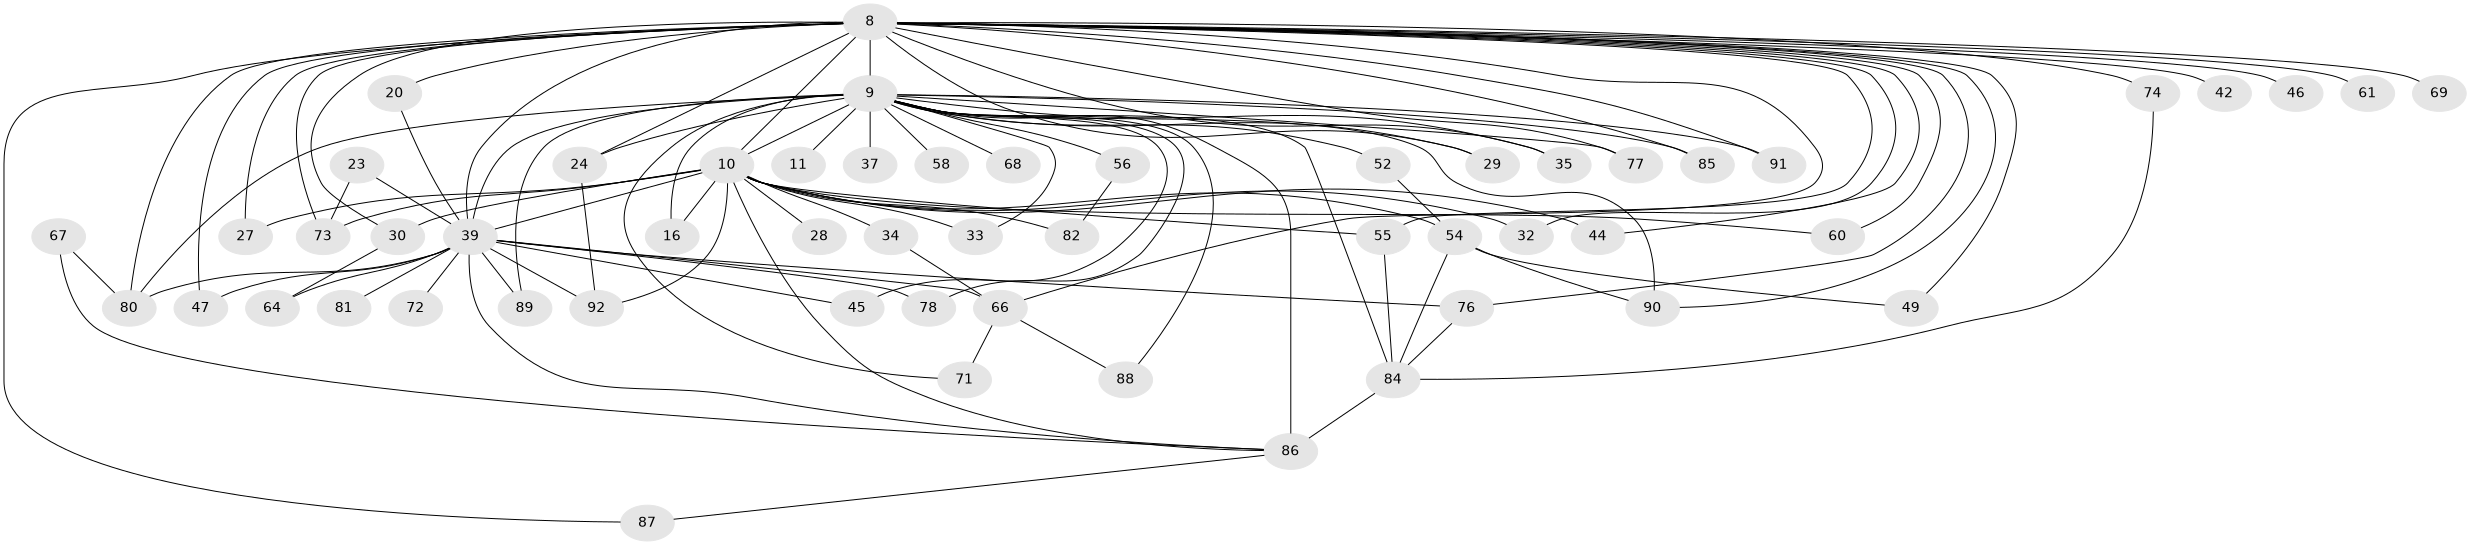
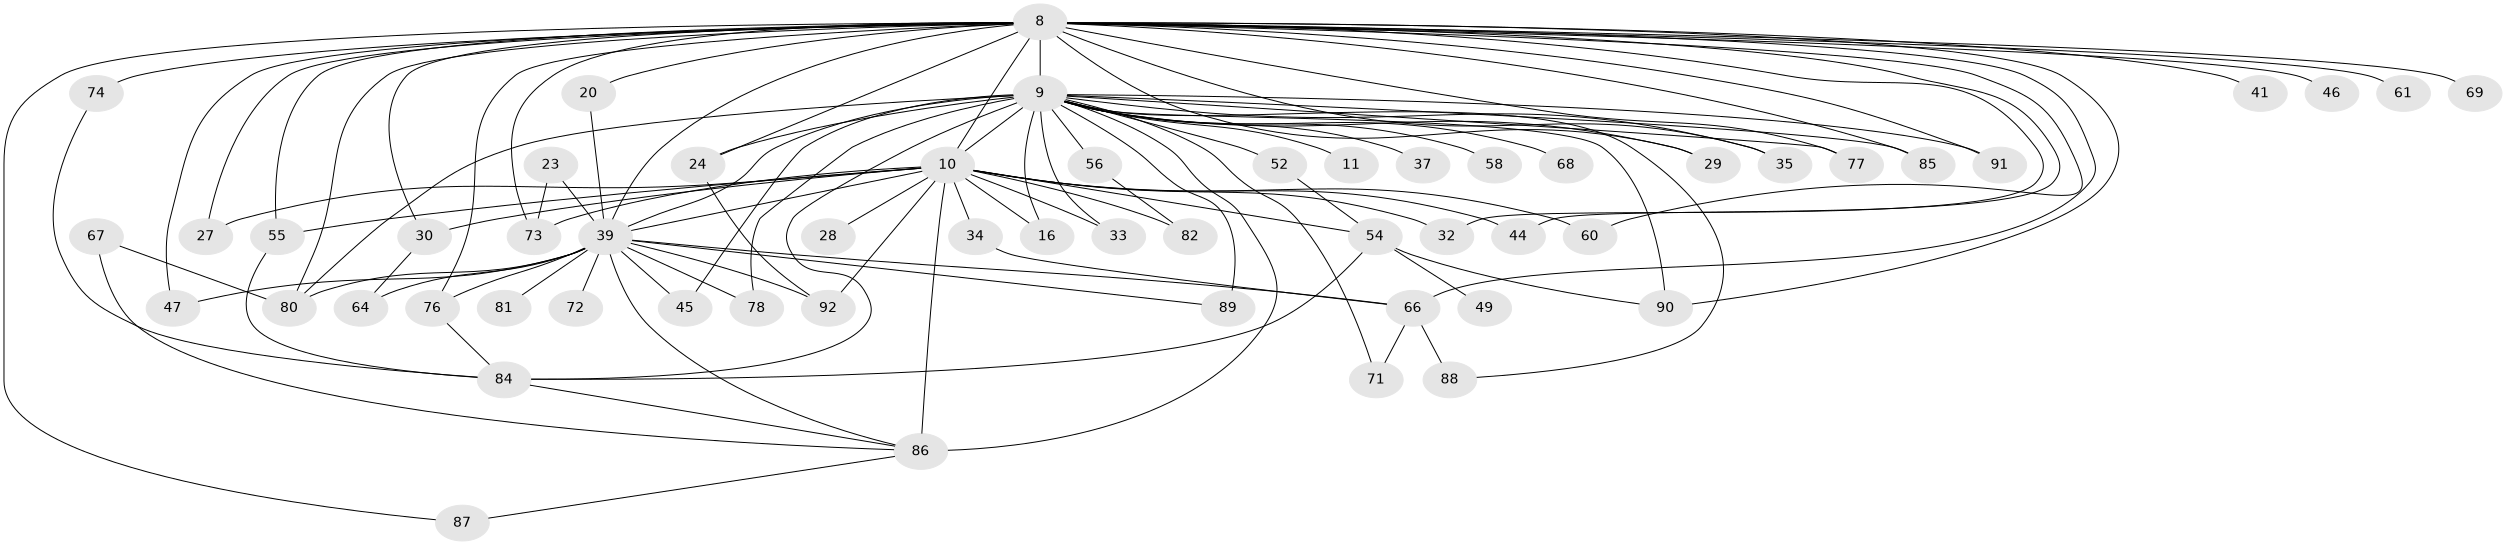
  graph {
    fontname="DejaVu Sans"
    node [color=gray90 fontname="DejaVu Sans" style=filled]
    edge [fontname="DejaVu Sans"]
    8 [super="+7"]
    9 [super="+4"]
    10 [super="+5"]
    20
    24
    27
    29
    30 [super="+17"]
    32
    35
    39 [super="+14+6"]
-   42
+   42 [label=41]
    44
    46
    47
    55 [super="+26+53"]
    n17 [label=49]
    60
    61
    66 [super="+38"]
    69
    73 [super="+21"]
    74 [super="+25"]
    76 [super="+63"]
    77
    80 [super="+65+79"]
    85 [super="+57"]
    87
    90 [super="+75"]
    91 [super="+40"]
    11
    16
    33
    37
    45
    52
    56
    58
    68
    71
    78
    84 [super="+49"]
    86 [super="+62+83"]
    88
    89 [super="+70+50"]
    28
    34 [super="+19"]
    54 [super="+51"]
    82
    92 [super="+13+43"]
    64
    72
    81
    23
    67
    8 -- 9 [weight=6]
    8 -- 10 [weight=4]
    8 -- 20
    8 -- 24
    8 -- 27
    8 -- 29
    8 -- 30
    8 -- 32
    8 -- 35
    8 -- 39 [weight=7]
    8 -- 42 [weight=2]
    8 -- 44
    8 -- 46 [weight=2]
    8 -- 47
    8 -- 55
-   8 -- n17
    8 -- 60
    8 -- 61
    8 -- 66
    8 -- 69 [weight=2]
    8 -- 73 [weight=2]
    8 -- 74 [weight=2]
    8 -- 76
    8 -- 77
    8 -- 80
    8 -- 85 [weight=2]
    8 -- 87
    8 -- 90
    8 -- 91 [weight=2]
    9 -- 10 [weight=6]
    9 -- 24
    9 -- 29
    9 -- 35
    9 -- 39 [weight=9]
    9 -- 77
    9 -- 80 [weight=2]
    9 -- 85
    9 -- 90
    9 -- 91
    9 -- 11 [weight=2]
    9 -- 16
    9 -- 33
    9 -- 37 [weight=2]
    9 -- 45
    9 -- 52
    9 -- 56 [weight=2]
    9 -- 58 [weight=2]
    9 -- 68 [weight=2]
    9 -- 71
    9 -- 78
    9 -- 84
    9 -- 86 [weight=4]
    9 -- 88
    9 -- 89 [weight=4]
    10 -- 27
    10 -- 30 [weight=2]
    10 -- 32
    10 -- 39 [weight=7]
    10 -- 44
    10 -- 55 [weight=2]
    10 -- 60
    10 -- 73
    10 -- 16
    10 -- 33
    10 -- 86
    10 -- 28 [weight=2]
    10 -- 34 [weight=3]
    10 -- 54 [weight=3]
    10 -- 82
    10 -- 92
    20 -- 39
    24 -- 92
    30 -- 64
    39 -- 47
    39 -- 66
    39 -- 76 [weight=2]
    39 -- 80
    39 -- 45
    39 -- 78
    39 -- 86
    39 -- 89
    39 -- 92 [weight=2]
    39 -- 64
    39 -- 72 [weight=2]
    39 -- 81
    55 -- 84
    66 -- 71
    66 -- 88
    74 -- 84
    76 -- 84
    52 -- 54
    56 -- 82
    84 -- 86
    86 -- 87
    34 -- 66
    54 -- n17
    54 -- 90
    54 -- 84
    23 -- 39
    23 -- 73
    67 -- 80
    67 -- 86
  }
